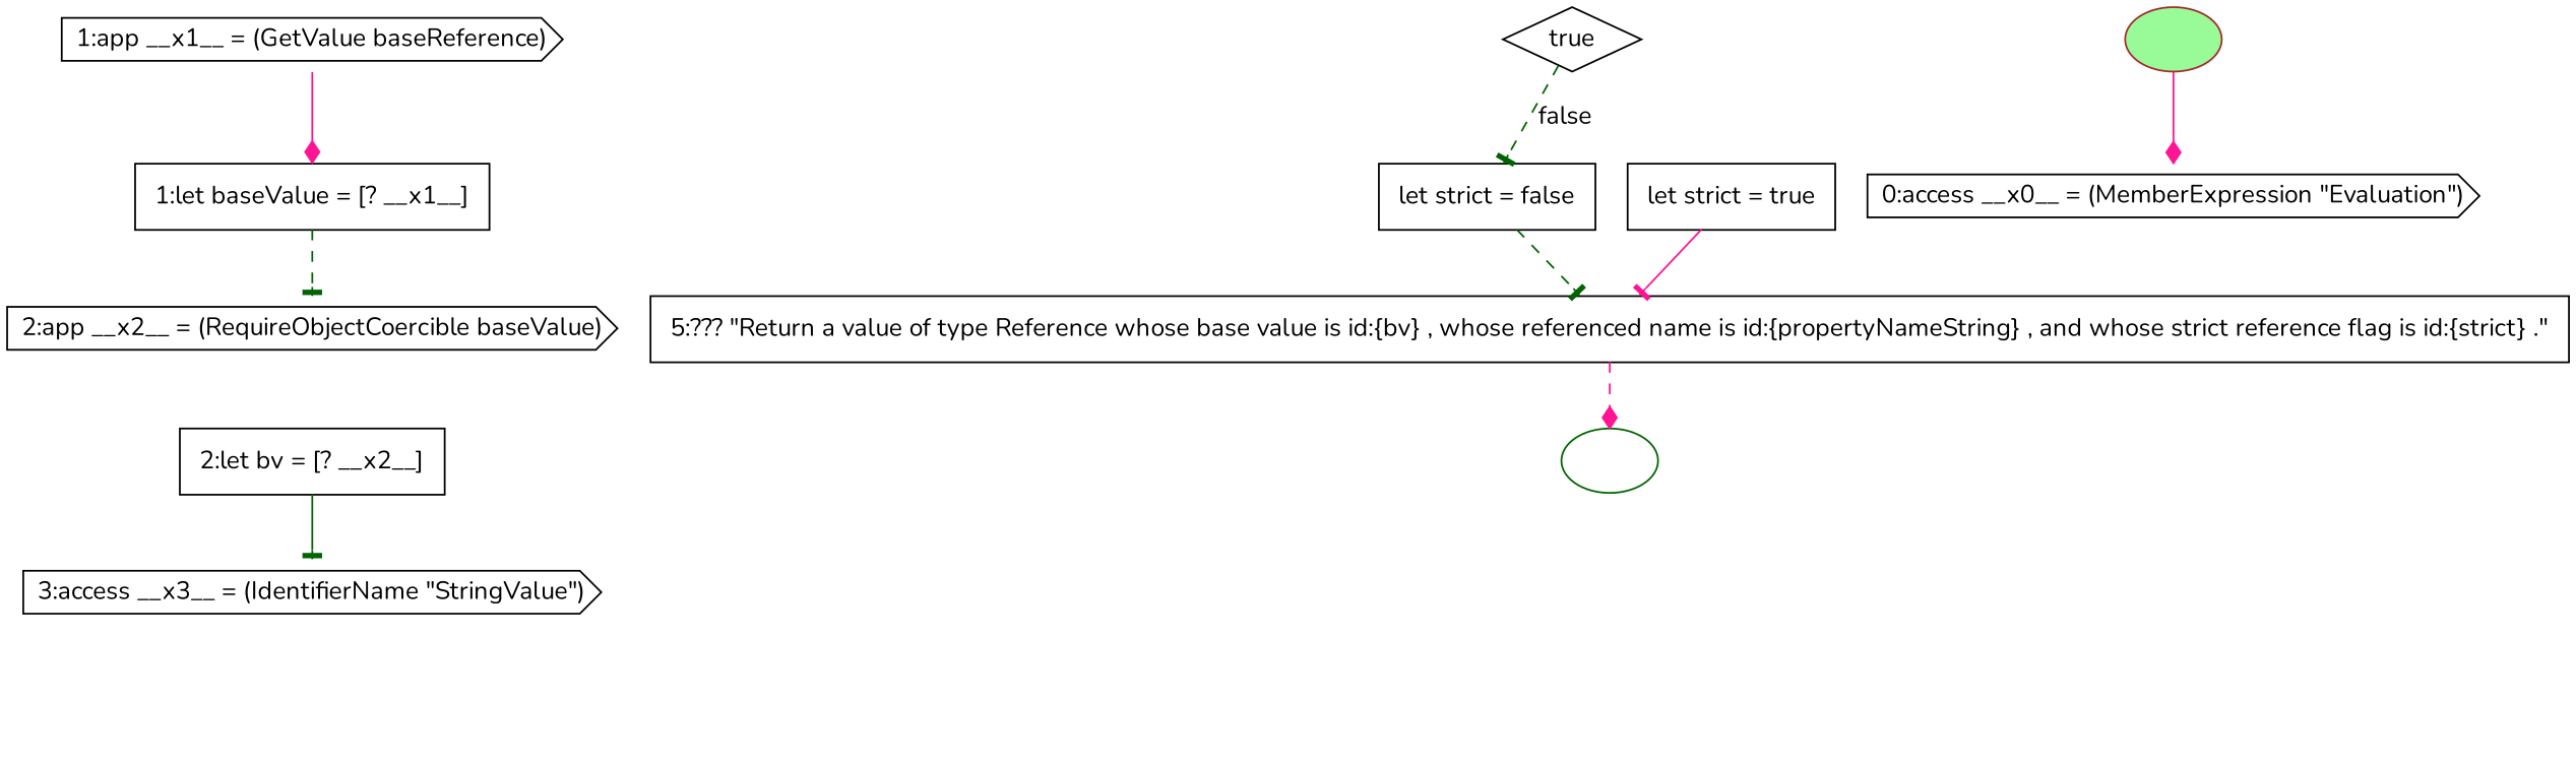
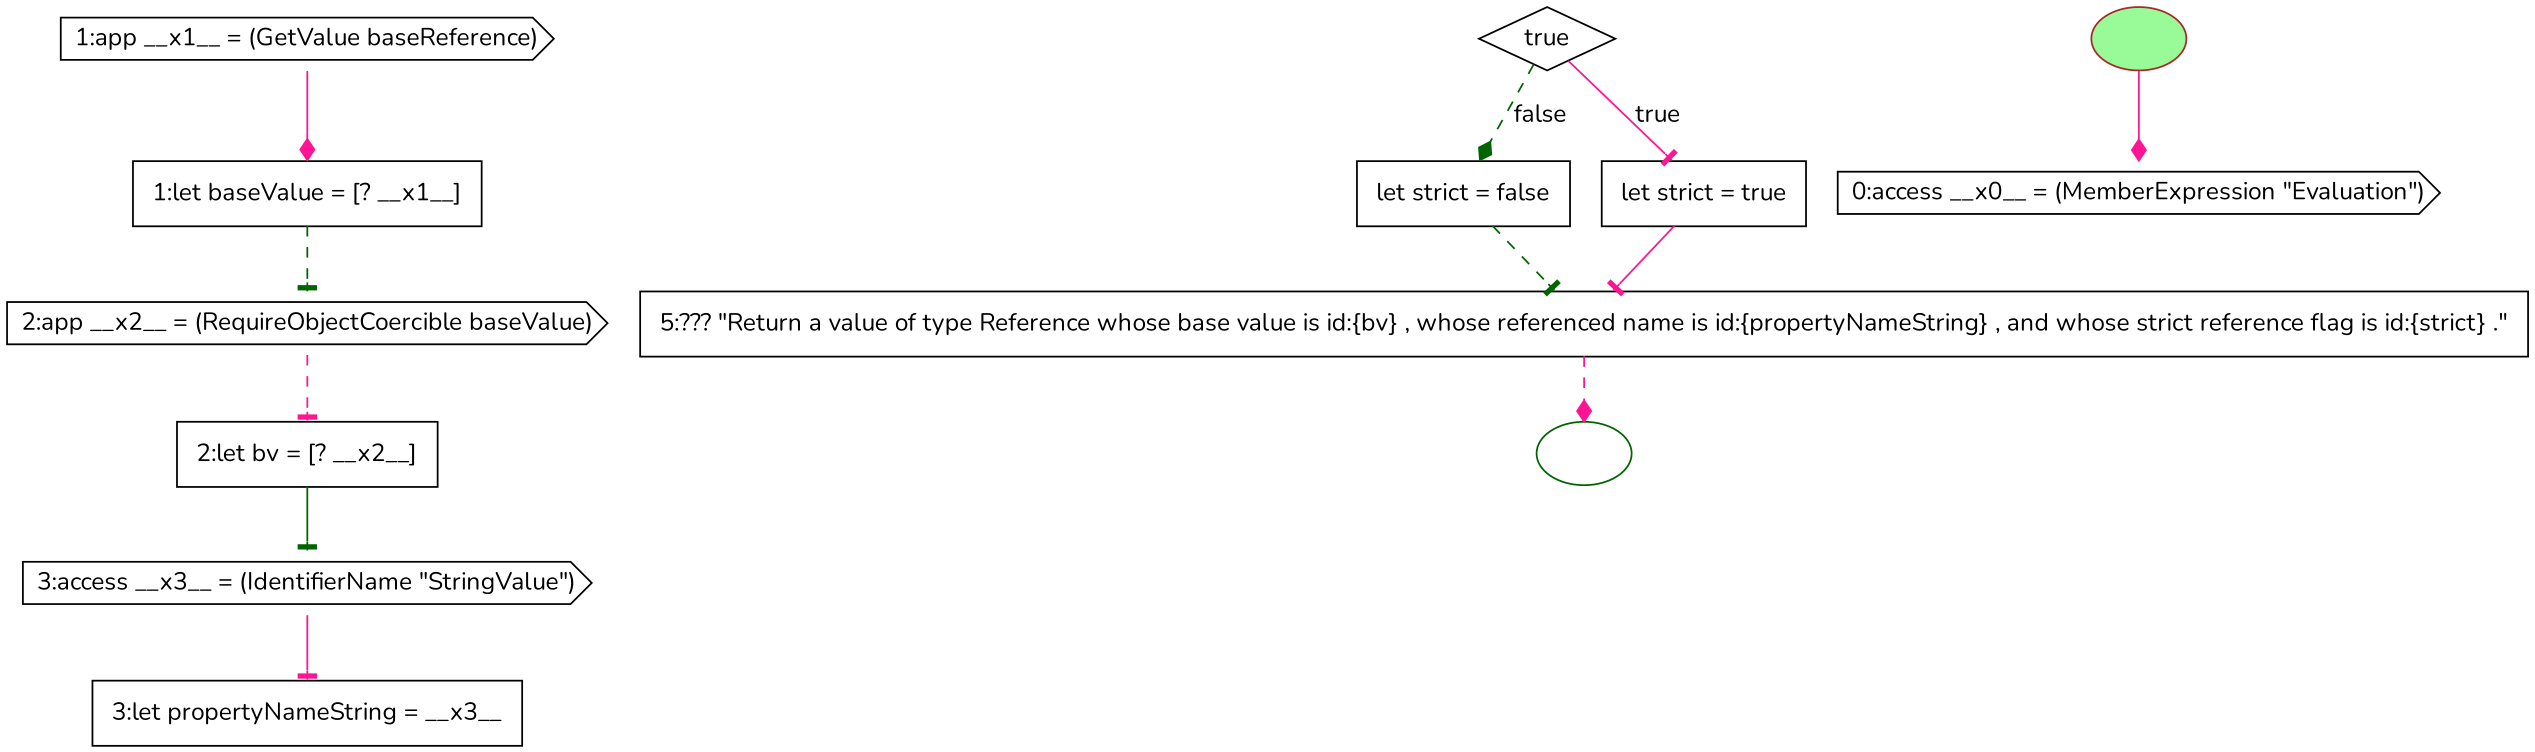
  digraph {
    fontname=Nunito
    node [color=black fillcolor=white fontname=Nunito shape=none style=filled]
    edge [arrowhead=tee color=deeppink fontname=Nunito style=solid]
+   n1 [label=<<font color="black">     <table border="0" cellborder="1" cellspacing="0" cellpadding="10">       <tr><td align="left">3:let propertyNameString = __x3__</td></tr>     </table>   </font>> margin=0]
    n2 [label=<<font color="black">true</font>> shape=diamond]
    n3 [label=<<font color="black">     <table border="0" cellborder="1" cellspacing="0" cellpadding="10">       <tr><td align="left">let strict = false</td></tr>     </table>   </font>> margin=0]
    n4 [label=<<font color="black">     <table border="0" cellborder="1" cellspacing="0" cellpadding="10">       <tr><td align="left">let strict = true</td></tr>     </table>   </font>> margin=0]
    n5 [label=<<font color="black">     <table border="0" cellborder="1" cellspacing="0" cellpadding="10">       <tr><td align="left">5:??? &quot;Return a value of type Reference whose base value is id:{bv} , whose referenced name is id:{propertyNameString} , and whose strict reference flag is id:{strict} .&quot;</td></tr>     </table>   </font>> margin=0]
    n6 [color=darkgreen label=" " shape=ellipse]
    n7 [color=brown fillcolor=palegreen label=" " shape=ellipse]
    n8 [label=<<font color="black">0:access __x0__ = (MemberExpression &quot;Evaluation&quot;)</font>> shape=cds]
    n9 [label=<<font color="black">     <table border="0" cellborder="1" cellspacing="0" cellpadding="10">       <tr><td align="left">2:let bv = [? __x2__]</td></tr>     </table>   </font>> margin=0]
    n10 [label=<<font color="black">3:access __x3__ = (IdentifierName &quot;StringValue&quot;)</font>> shape=cds]
    n11 [label=<<font color="black">     <table border="0" cellborder="1" cellspacing="0" cellpadding="10">       <tr><td align="left">1:let baseValue = [? __x1__]</td></tr>     </table>   </font>> margin=0]
    n12 [label=<<font color="black">2:app __x2__ = (RequireObjectCoercible baseValue)</font>> shape=cds]
    n13 [label=<<font color="black">1:app __x1__ = (GetValue baseReference)</font>> shape=cds]
-   n2 -> n3 [color=darkgreen label=<<font color="black">false</font>> style=dashed]
+   n2 -> n3 [arrowhead=diamond color=darkgreen label=<<font color="black">false</font>> style=dashed]
+   n2 -> n4 [label=<<font color="black">true</font>>]
    n3 -> n5 [color=darkgreen style=dashed]
    n4 -> n5
    n5 -> n6 [arrowhead=diamond style=dashed]
    n7 -> n8 [arrowhead=diamond]
    n9 -> n10 [color=darkgreen]
+   n10 -> n1
    n11 -> n12 [color=darkgreen style=dashed]
+   n12 -> n9 [style=dashed]
    n13 -> n11 [arrowhead=diamond]
  }
